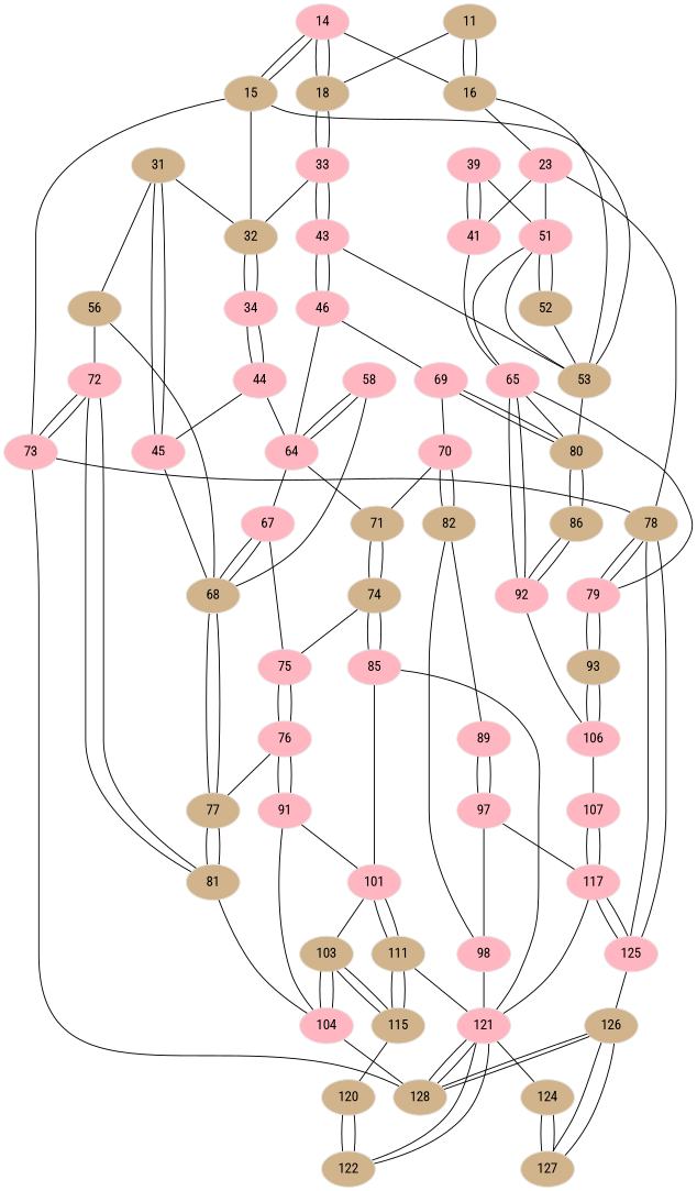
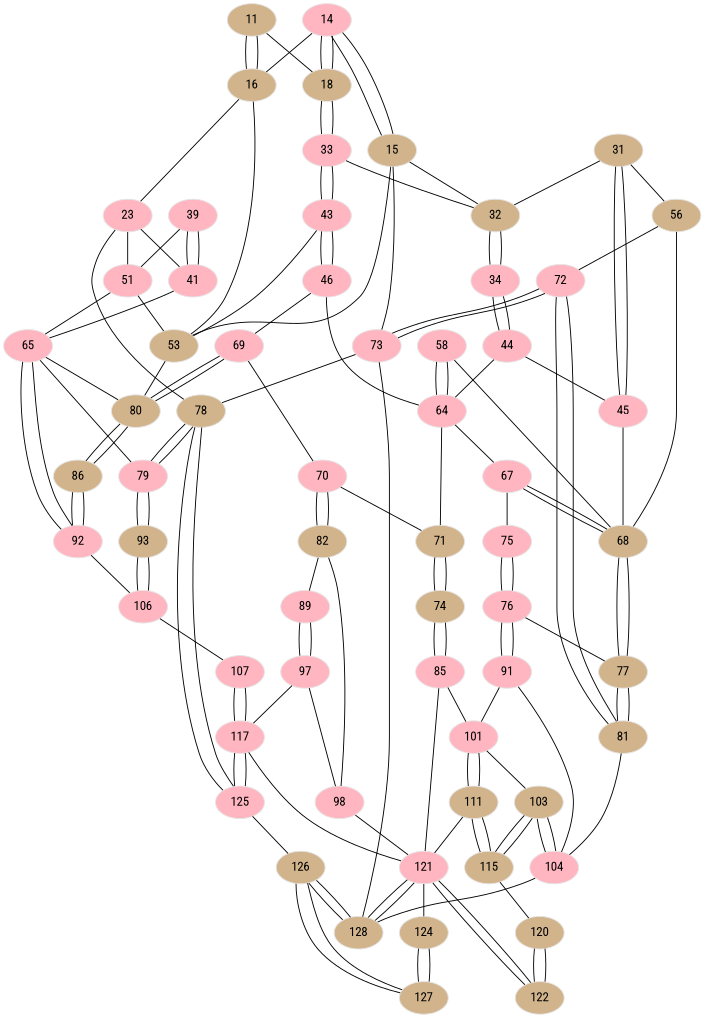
  graph {
    fontname="Roboto Condensed"
    node [color=gray90 fillcolor=lightpink fontname="Roboto Condensed" style=filled]
    edge [fontname="Roboto Condensed"]
    11 [fillcolor=tan]
    16 [fillcolor=tan super="+10"]
    18 [fillcolor=tan super="+17"]
    23 [super="+8+22"]
    53 [fillcolor=tan super="+42"]
    33
    14 [super="+13+6"]
    15 [fillcolor=tan super="+4"]
    32 [fillcolor=tan]
    73 [super="+3"]
    34
    78 [fillcolor=tan super="+2"]
    128 [fillcolor=tan super="+118"]
    41 [super="+28"]
    51 [super="+40+36"]
    80 [fillcolor=tan super="+66+61"]
    43
    65 [super="+50"]
-   52 [fillcolor=tan super="+37"]
    79
    125
    31 [fillcolor=tan]
    45
    56 [fillcolor=tan super="+55+30"]
    68 [fillcolor=tan super="+60+59+54"]
    72 [super="+57+29"]
    44
    46
    64 [super="+63+48"]
    39 [super="+35"]
    92
    69 [super="+62"]
    67
    71 [fillcolor=tan]
    77 [fillcolor=tan]
    70
    86 [fillcolor=tan]
    81 [fillcolor=tan]
    58
    75
    74 [fillcolor=tan]
    93 [fillcolor=tan]
    106 [super="+94"]
    76
    82 [fillcolor=tan]
    89
    98 [super="+83"]
    85
    104 [super="+96+95"]
    101 [super="+90"]
    121 [super="+109+108+116+110+84+114"]
    91
    126 [fillcolor=tan]
    97
    103 [fillcolor=tan super="+102"]
    111 [fillcolor=tan]
    122 [fillcolor=tan]
    124 [fillcolor=tan super="+123"]
    117 [super="+112+100+105"]
    107
    115 [fillcolor=tan]
    120 [fillcolor=tan super="+119"]
    127 [fillcolor=tan]
    11 -- 16 [weight=2]
    11 -- 16
    11 -- 18
    16 -- 23
    16 -- 53
    18 -- 33
    18 -- 33
    23 -- 78 [weight=2]
    23 -- 41 [weight=2]
    23 -- 51
    53 -- 80
    33 -- 32
    33 -- 43
    33 -- 43
    14 -- 16
    14 -- 18 [weight=2]
    14 -- 18
    14 -- 15 [weight=2]
    14 -- 15
    15 -- 53
    15 -- 32
    15 -- 73
    32 -- 34
    32 -- 34
    73 -- 78 [weight=2]
    73 -- 128
    34 -- 44
    34 -- 44
    78 -- 79
    78 -- 79
    78 -- 125
    78 -- 125
    41 -- 65
    51 -- 53
    51 -- 65
-   51 -- 52 [weight=2]
-   51 -- 52
    80 -- 86
    80 -- 86
    43 -- 53
    43 -- 46
    43 -- 46
    65 -- 80
    65 -- 79
    65 -- 92
    65 -- 92
-   52 -- 53 [weight=2]
    79 -- 93
    79 -- 93
    125 -- 126
    31 -- 32
    31 -- 45
    31 -- 45
    31 -- 56
    45 -- 68
    56 -- 68 [weight=2]
    56 -- 72 [weight=2]
    68 -- 77
    68 -- 77
    72 -- 73 [weight=2]
    72 -- 73
    72 -- 81
    72 -- 81
    44 -- 45
    44 -- 64
    46 -- 64
    46 -- 69
    64 -- 67
    64 -- 71
    39 -- 41 [weight=3]
    39 -- 41
    39 -- 51 [weight=2]
    92 -- 106
    69 -- 80 [weight=2]
    69 -- 80
    69 -- 70
    67 -- 68
    67 -- 68
    67 -- 75
    71 -- 74
    71 -- 74
    77 -- 81
    77 -- 81
    70 -- 71
    70 -- 82
    70 -- 82
    86 -- 92
    86 -- 92
    81 -- 104
    58 -- 68
    58 -- 64 [weight=2]
    58 -- 64
    75 -- 76
    75 -- 76
-   74 -- 75
    74 -- 85
    74 -- 85
    93 -- 106 [weight=2]
    93 -- 106
    106 -- 107
    76 -- 77
    76 -- 91
    76 -- 91
    82 -- 89
    82 -- 98
    89 -- 97
    89 -- 97
    98 -- 121 [weight=2]
    85 -- 101
    85 -- 121
    104 -- 128
    101 -- 103
    101 -- 111
    101 -- 111
    121 -- 128
    121 -- 128
    121 -- 122
    121 -- 122
    121 -- 124 [weight=2]
    91 -- 104
    91 -- 101
    126 -- 128
    126 -- 128
    126 -- 127
    126 -- 127
    97 -- 98
    97 -- 117
    103 -- 104 [weight=2]
    103 -- 104
    103 -- 115
    103 -- 115
    111 -- 121
    111 -- 115
    111 -- 115
    124 -- 127 [weight=2]
    124 -- 127
    117 -- 125
    117 -- 125
    117 -- 121
    107 -- 117 [weight=2]
    107 -- 117
    115 -- 120
    120 -- 122 [weight=2]
    120 -- 122
  }
